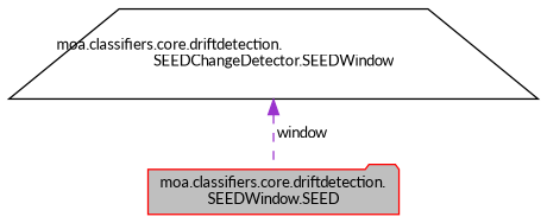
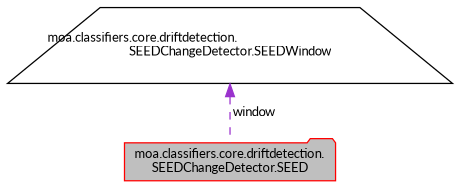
  digraph {
    fontname=Lato
    node [fontname=Lato fontsize=10 style=filled]
-   n1 [color=red fillcolor=grey75 fontcolor=black height=0.2 label="moa.classifiers.core.driftdetection.\lSEEDWindow.SEED" shape=folder width=0.4]
+   n1 [color=red fillcolor=grey75 fontcolor=black height=0.2 label="moa.classifiers.core.driftdetection.\lSEEDChangeDetector.SEED" shape=folder width=0.4]
    n2 [color=black fillcolor=white height=0.2 label="moa.classifiers.core.driftdetection.\lSEEDChangeDetector.SEEDWindow" shape=trapezium width=0.4]
    n2 -> n1 [color=darkorchid3 dir=back fontname=Lato fontsize=10 label=" window" labelfontname=Helvetica labelfontsize=10 style=dashed]
  }
